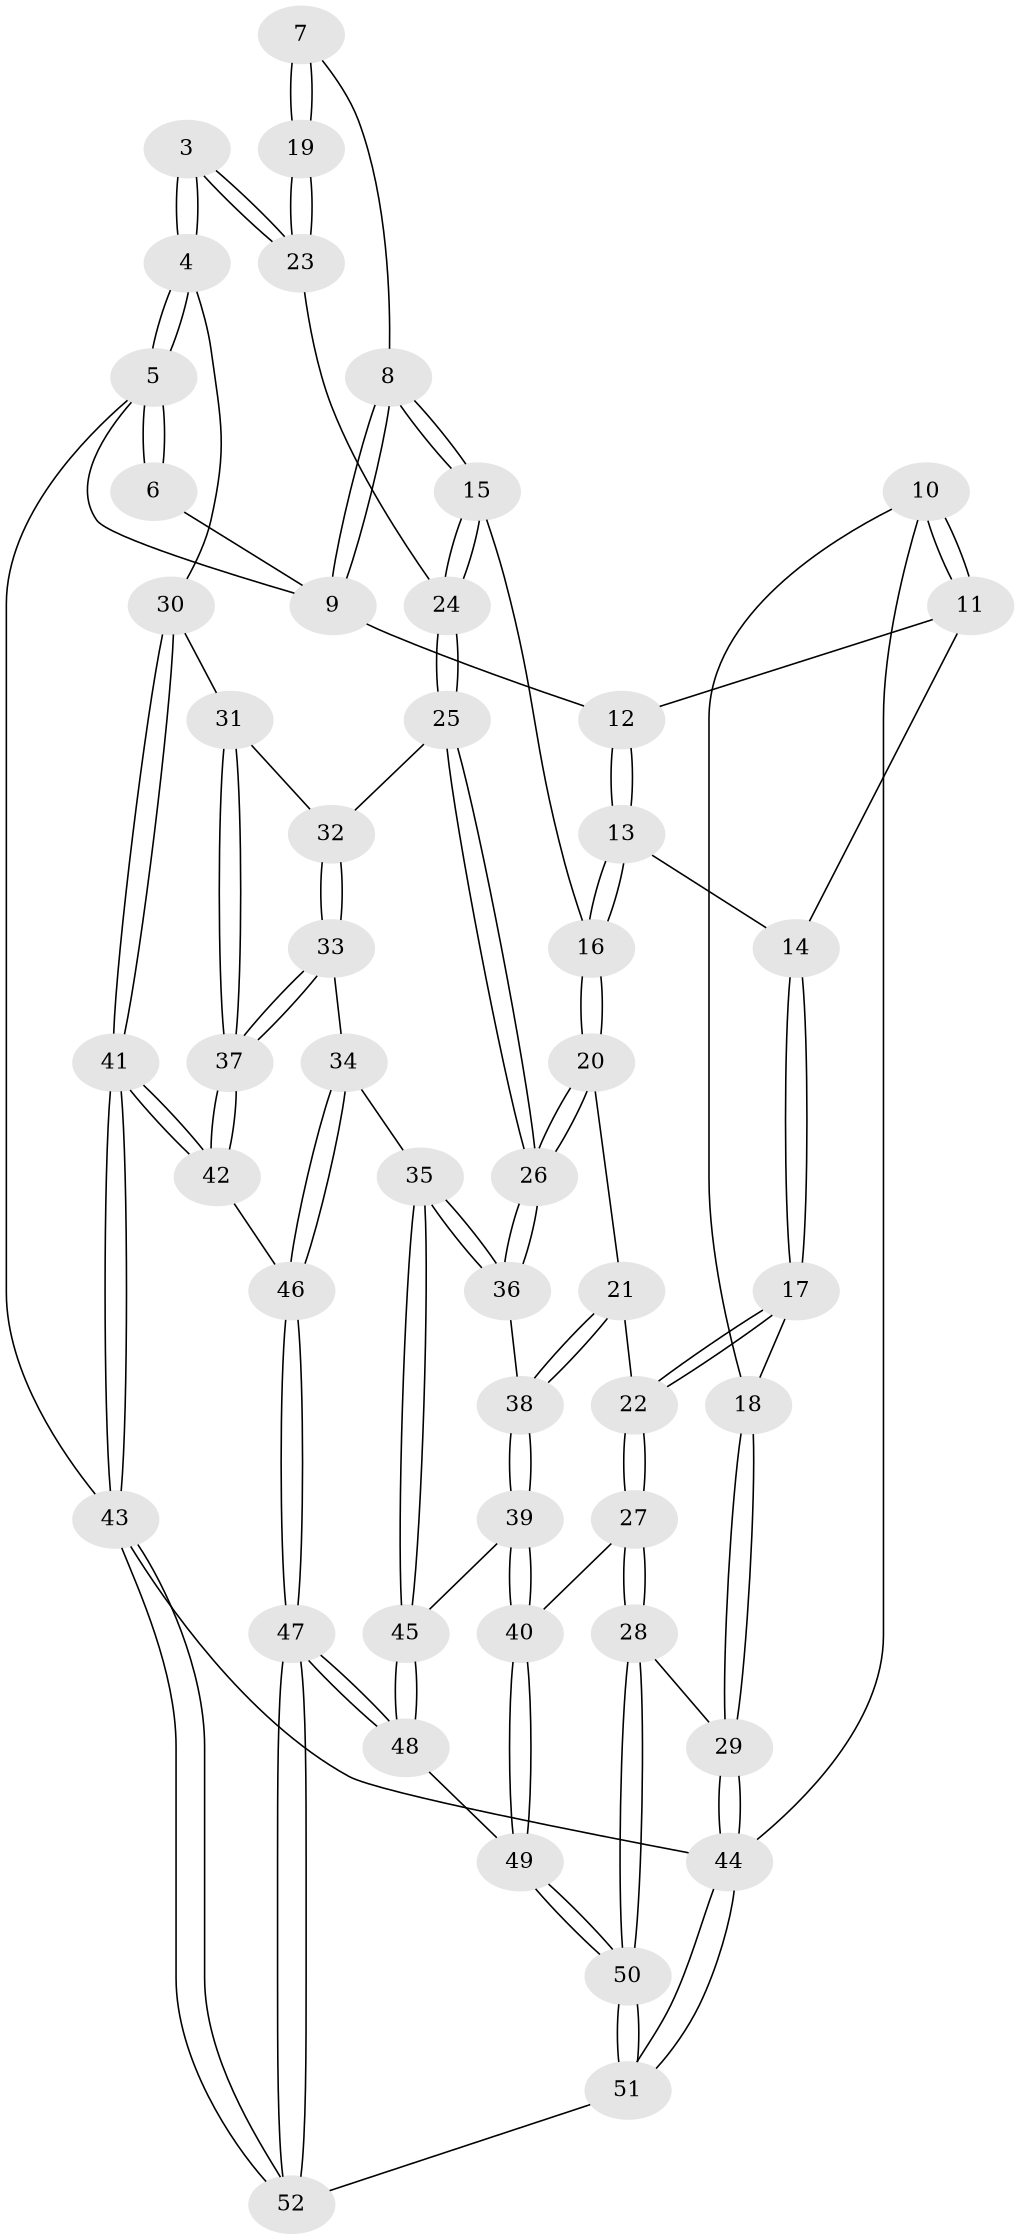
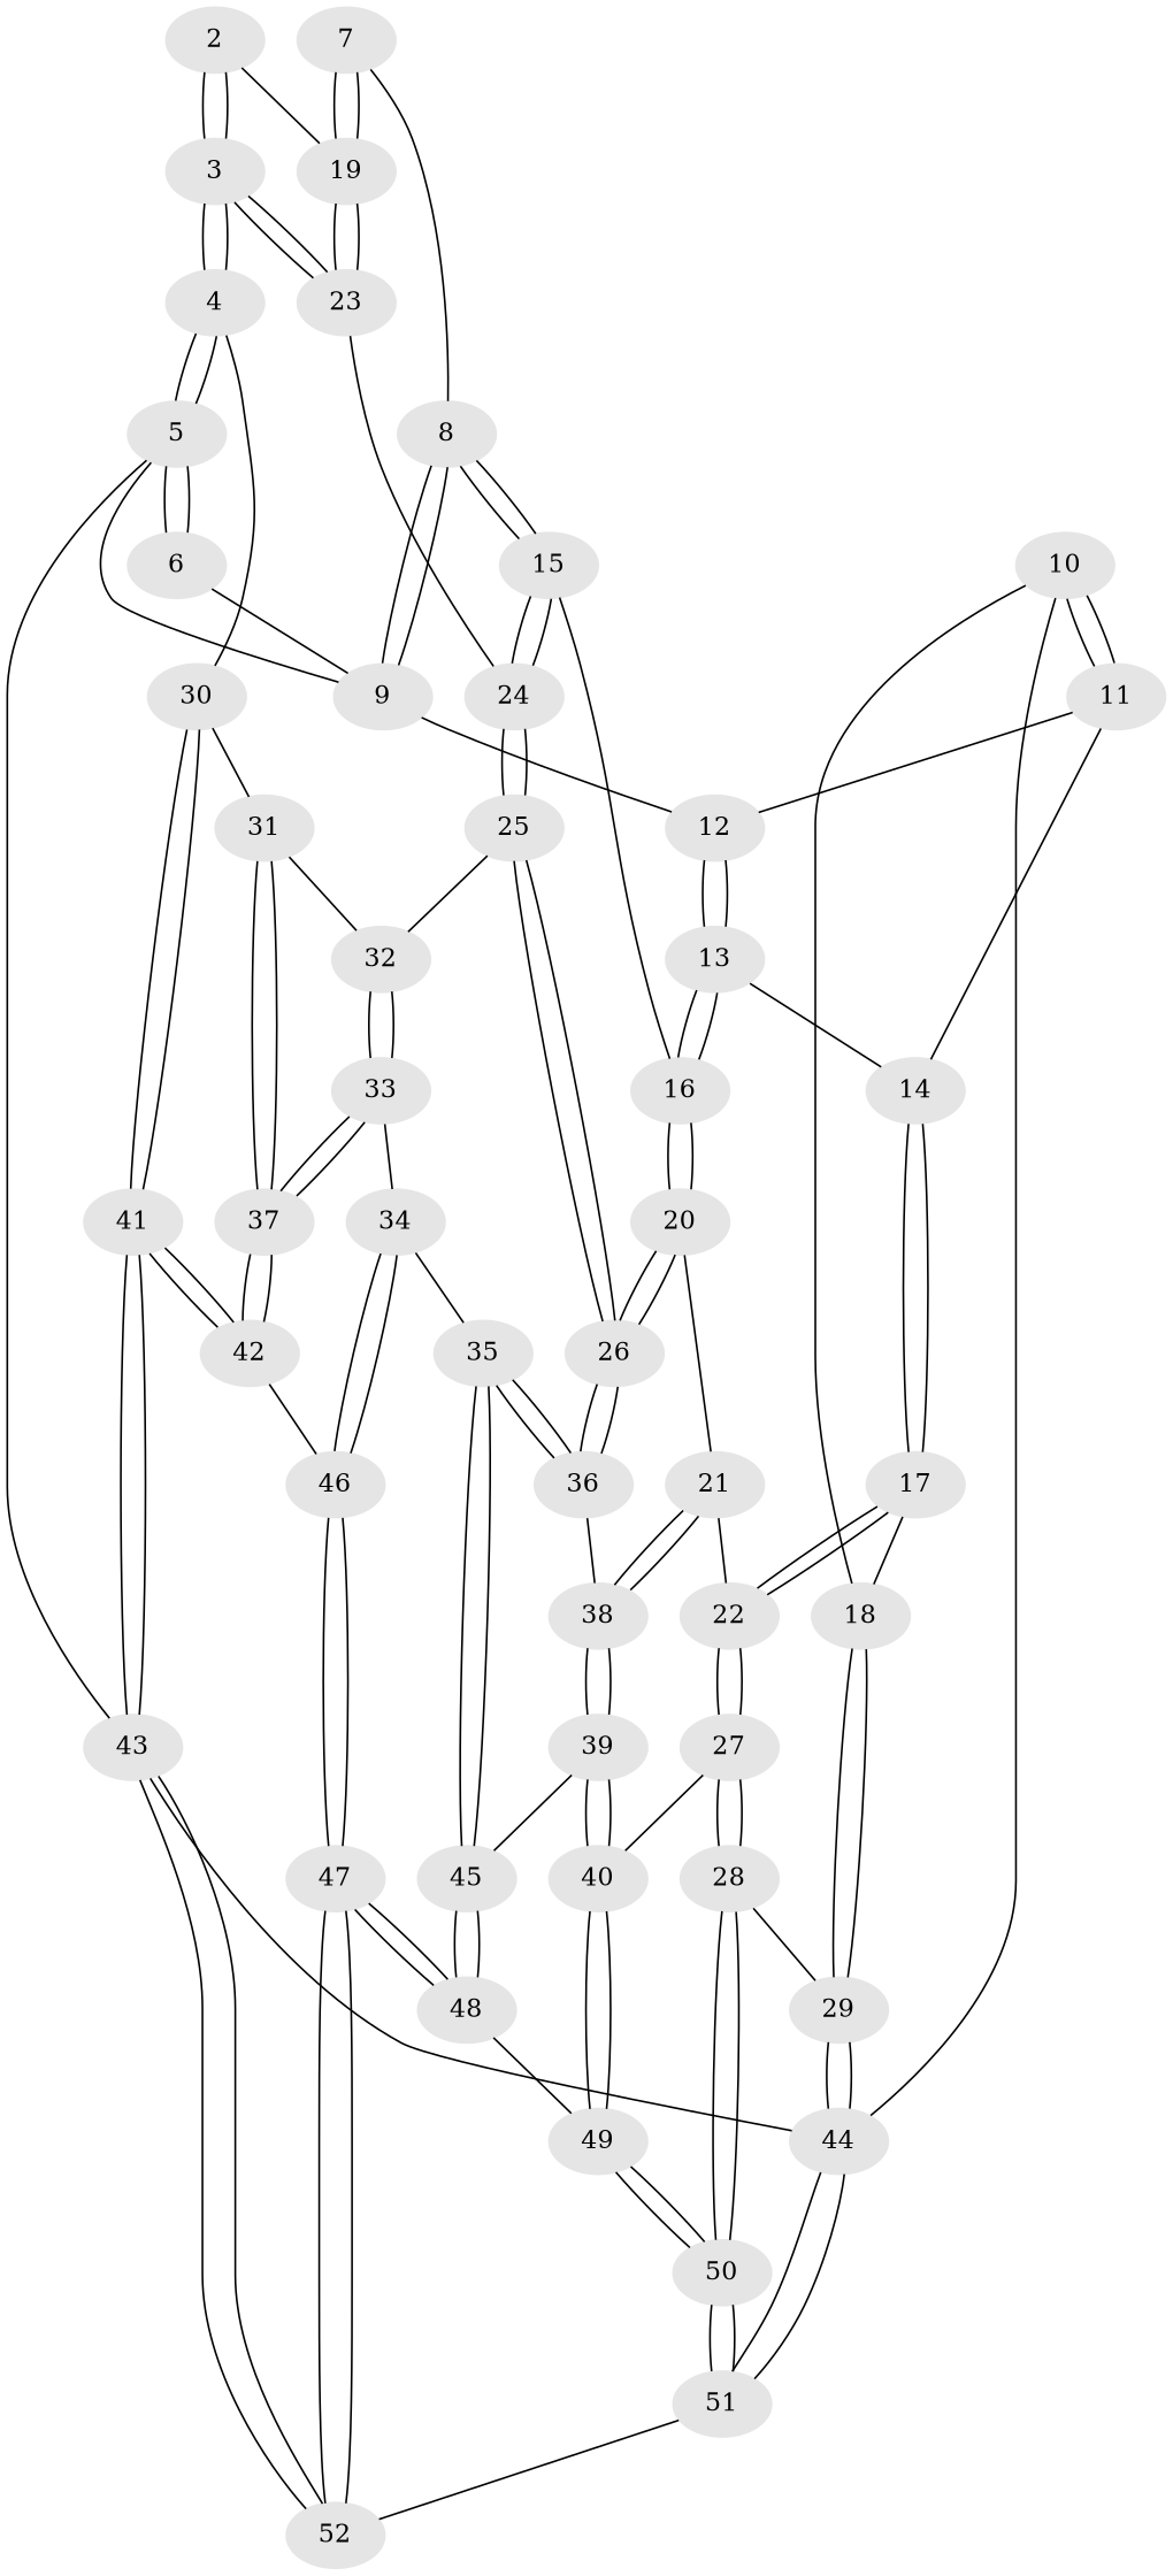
  graph {
    node [color=gray90 style=filled]
+   2
    3
    19
    7
    8
    4
    23
    5
    30
    24
    6
    43
    9
    31
    41
    10
    11
    18
    44
    52
    12
    15
    16
    13
    14
    29
    51
    17
    20
    22
    25
    21
    26
    27
    38
    36
    39
    28
    40
    32
    33
    50
    49
    37
    42
    34
    35
    46
    45
    47
    48
+   2 -- 3
+   2 -- 3
+   2 -- 19
    3 -- 4
    3 -- 4
    3 -- 23
    3 -- 23
    19 -- 23
    19 -- 23
    7 -- 19
    7 -- 19
    7 -- 8
    8 -- 9
    8 -- 9
    8 -- 15
    8 -- 15
    4 -- 5
    4 -- 5
    4 -- 30
    23 -- 24
    5 -- 6
    5 -- 6
    5 -- 43
    5 -- 9
    30 -- 31
    30 -- 41
    30 -- 41
    24 -- 25
    24 -- 25
    6 -- 9
    43 -- 44
    43 -- 52
    43 -- 52
    9 -- 12
    31 -- 32
    31 -- 37
    31 -- 37
    41 -- 43
    41 -- 43
    41 -- 42
    41 -- 42
    10 -- 11
    10 -- 11
    10 -- 18
    10 -- 44
    11 -- 12
    11 -- 14
    18 -- 29
    18 -- 29
    44 -- 51
    44 -- 51
    12 -- 13
    12 -- 13
    15 -- 24
    15 -- 24
    15 -- 16
    16 -- 20
    16 -- 20
    13 -- 16
    13 -- 16
    13 -- 14
    14 -- 17
    14 -- 17
    29 -- 44
    29 -- 44
    51 -- 52
    17 -- 18
    17 -- 22
    17 -- 22
    20 -- 21
    20 -- 26
    20 -- 26
    22 -- 27
    22 -- 27
    25 -- 26
    25 -- 26
    25 -- 32
    21 -- 22
    21 -- 38
    21 -- 38
    26 -- 36
    26 -- 36
    27 -- 28
    27 -- 28
    27 -- 40
    38 -- 39
    38 -- 39
    36 -- 38
    39 -- 40
    39 -- 40
    39 -- 45
    28 -- 29
    28 -- 50
    28 -- 50
    40 -- 49
    40 -- 49
    32 -- 33
    32 -- 33
    33 -- 37
    33 -- 37
    33 -- 34
    50 -- 51
    50 -- 51
    49 -- 50
    49 -- 50
    37 -- 42
    37 -- 42
    42 -- 46
    34 -- 35
    34 -- 46
    34 -- 46
    35 -- 36
    35 -- 36
    35 -- 45
    35 -- 45
    46 -- 47
    46 -- 47
    45 -- 48
    45 -- 48
    47 -- 52
    47 -- 52
    47 -- 48
    47 -- 48
    48 -- 49
  }
